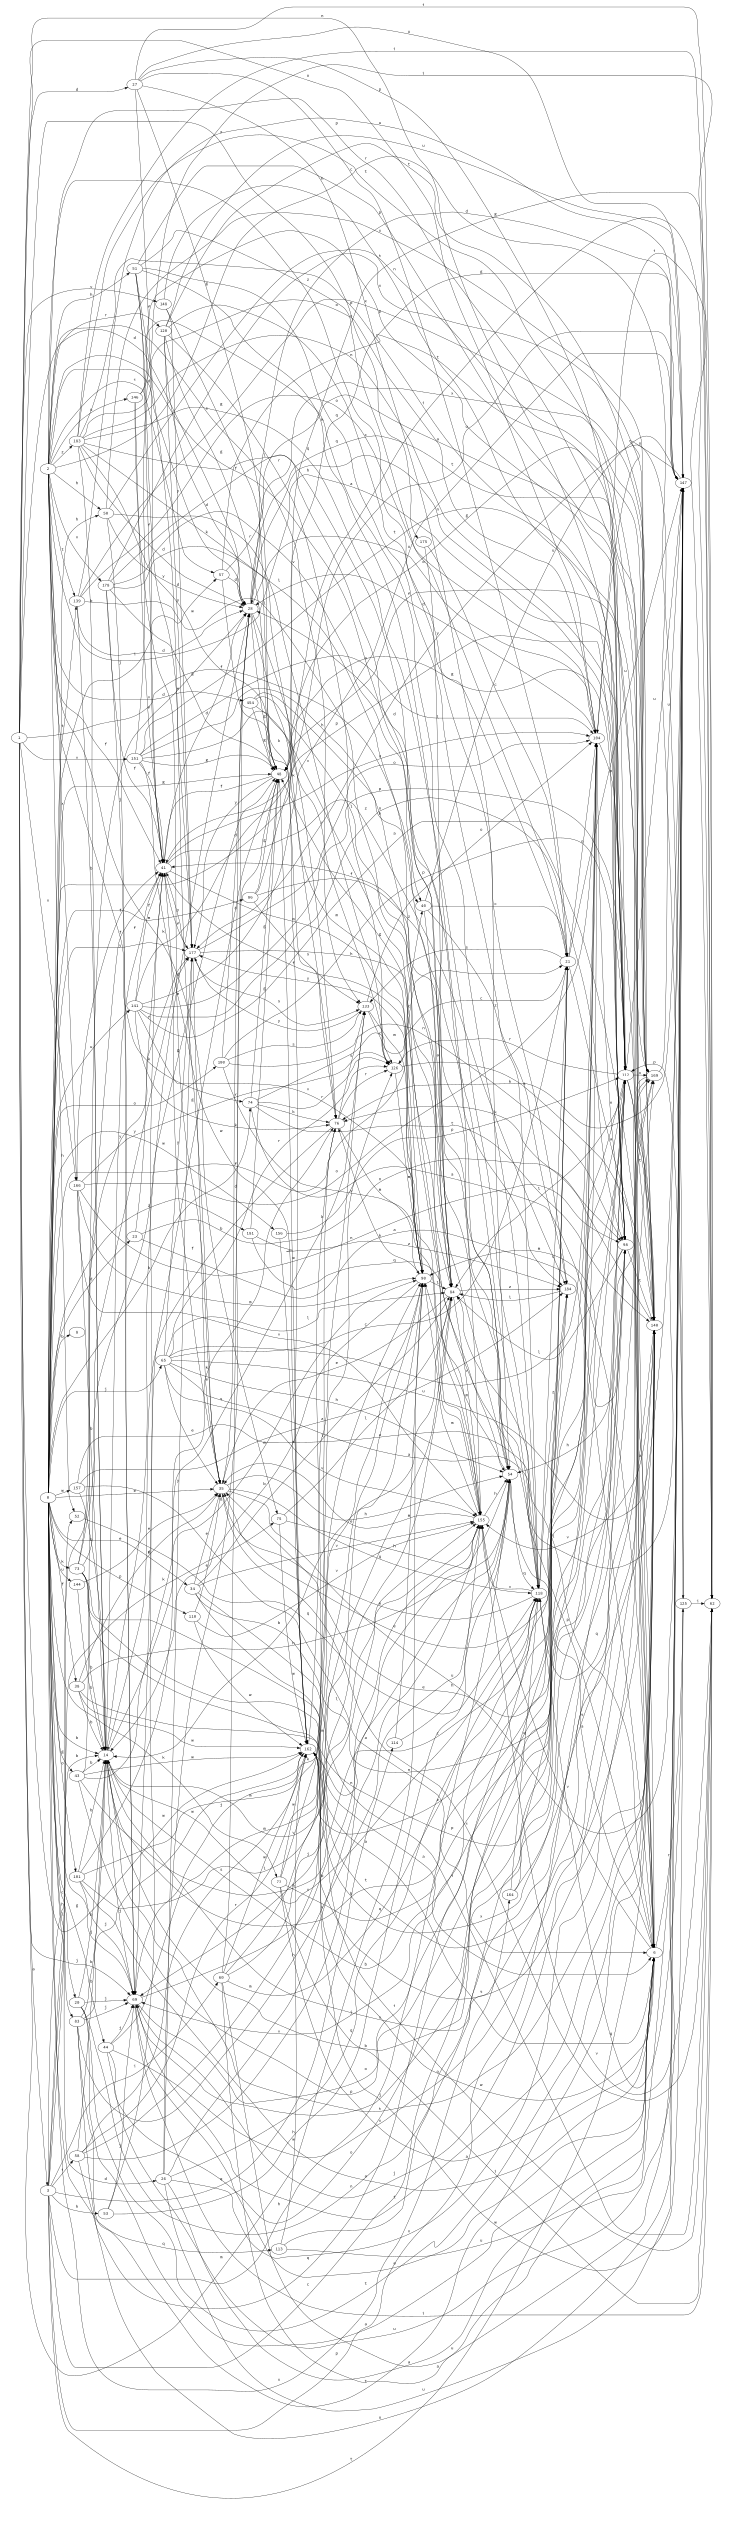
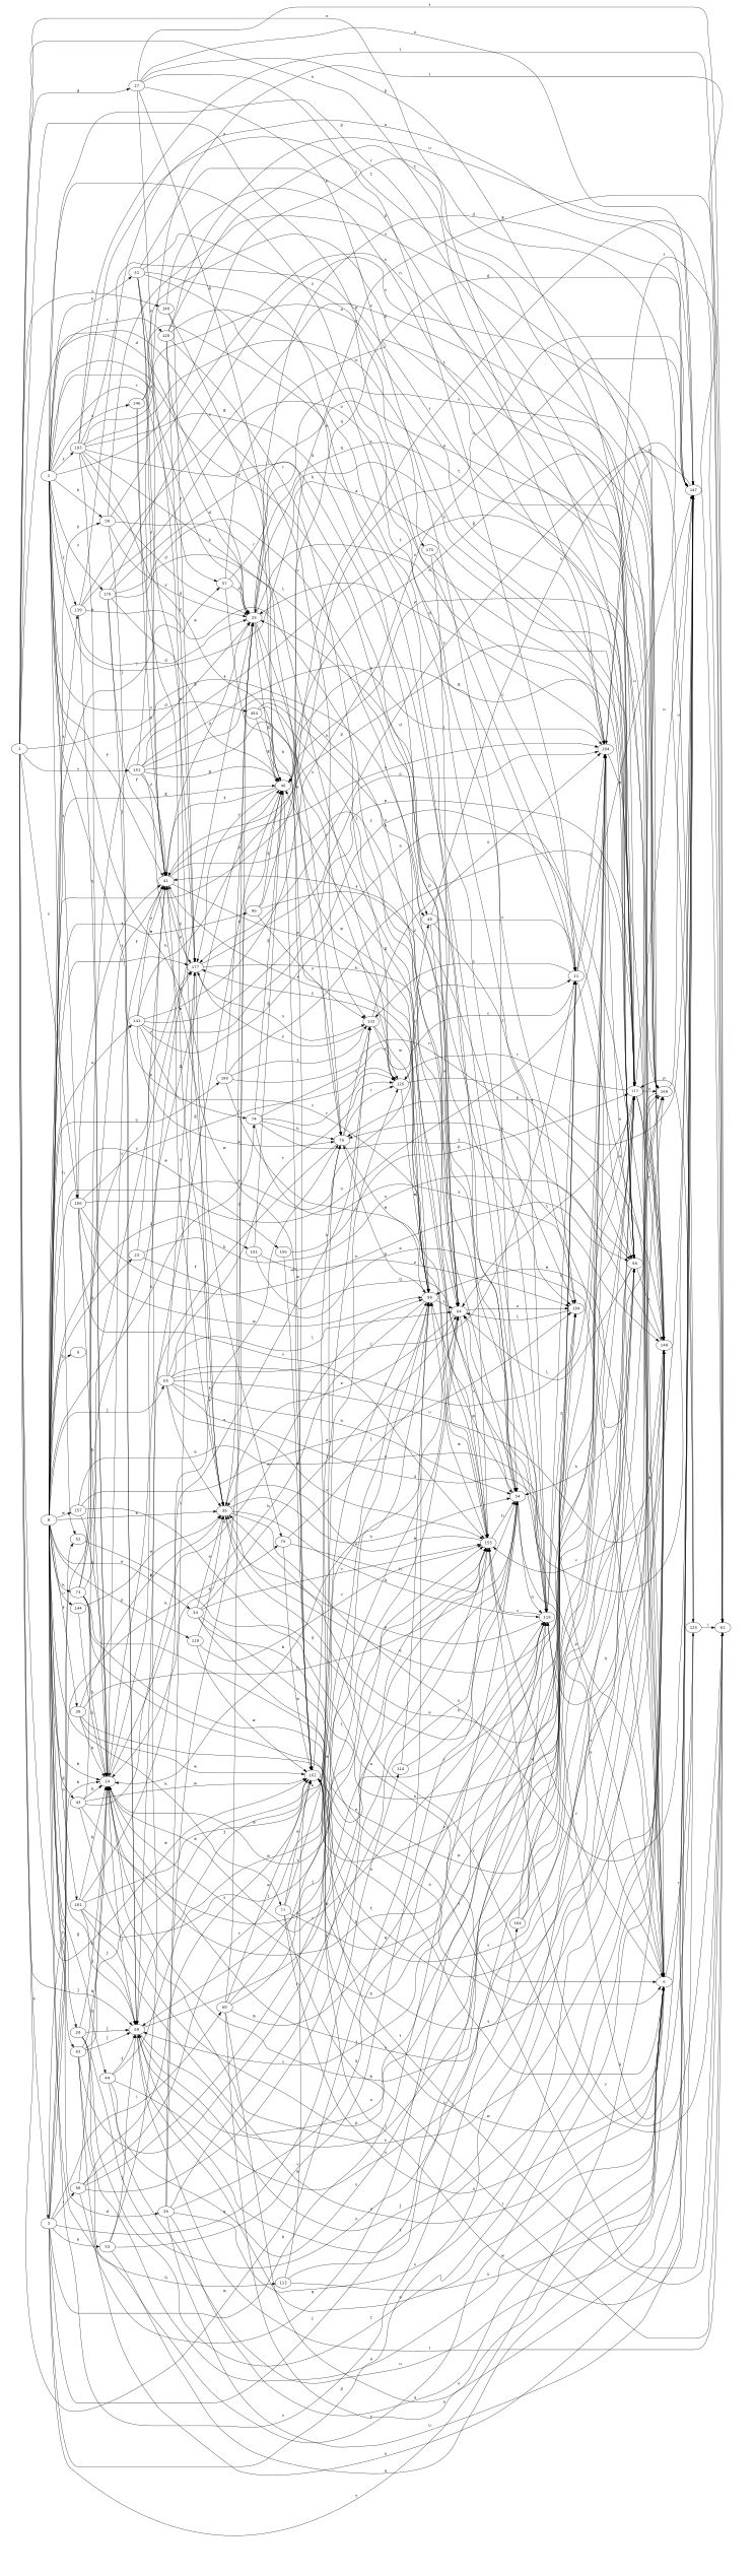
  strict digraph {
    fontname="Source Code Pro"
    rankdir=LR
    node [fontname="Source Code Pro"]
    edge [fontname="Source Code Pro"]
    0
    8
    14
    20
    23
    26
    34
    35
    38
    40
    43
    44
    48
    50
    57
    65
    69
    72
    73
    74
    83
    86
    100
    101
    110
    112
    113
    139
    141
    144
    156
    157
    164
    177
    181
    28
    90
    41
    140
    155
    169
    98
    6
    147
    118
    84
    62
    54
    162
    184
    21
    76
    104
    126
    133
    1
    3
    27
    148
    151
    n61 [label=175]
    166
    52
    75
    53
    58
    60
    114
    2
    51
    120
    125
    146
    n74 [label=454]
    n75 [label=178]
    183
    0 -> 8 [label=b]
    0 -> 14 [label=b]
    0 -> 20 [label=c]
    0 -> 23 [label=d]
    0 -> 26 [label=d]
    0 -> 34 [label=e]
    0 -> 35 [label=e]
    0 -> 38 [label=f]
    0 -> 40 [label=f]
    0 -> 43 [label=g]
    0 -> 44 [label=g]
    0 -> 48 [label=g]
    0 -> 50 [label=h]
    0 -> 57 [label=i]
    0 -> 65 [label=j]
    0 -> 69 [label=j]
    0 -> 72 [label=k]
    0 -> 73 [label=k]
    0 -> 74 [label=k]
    0 -> 83 [label=l]
    0 -> 86 [label=m]
    0 -> 100 [label=o]
    0 -> 101 [label=o]
    0 -> 110 [label=p]
    0 -> 112 [label=p]
    0 -> 113 [label=q]
    0 -> 139 [label=t]
    0 -> 141 [label=u]
    0 -> 144 [label=u]
    0 -> 156 [label=w]
    0 -> 157 [label=w]
    0 -> 164 [label=x]
    0 -> 177 [label=y]
    0 -> 181 [label=z]
    14 -> 69 [label=j]
    14 -> 28 [label=d]
    14 -> 90 [label=m]
    14 -> 41 [label=f]
    14 -> 140 [label=t]
    14 -> 155 [label=v]
    14 -> 169 [label=x]
    20 -> 14 [label=b]
    20 -> 69 [label=j]
    20 -> 140 [label=t]
    20 -> 98 [label=n]
    20 -> 6 [label=a]
    23 -> 41 [label=f]
    23 -> 98 [label=n]
    23 -> 6 [label=a]
    26 -> 48 [label=g]
    26 -> 177 [label=y]
    26 -> 155 [label=v]
    26 -> 169 [label=x]
    26 -> 6 [label=a]
    26 -> 147 [label=u]
    26 -> 118 [label=q]
    34 -> 35 [label=e]
    34 -> 155 [label=v]
    34 -> 98 [label=n]
    34 -> 6 [label=a]
    34 -> 84 [label=l]
    34 -> 62 [label=i]
    35 -> 28 [label=d]
    35 -> 41 [label=f]
    35 -> 147 [label=u]
    35 -> 118 [label=q]
    35 -> 62 [label=i]
    35 -> 54 [label=h]
    38 -> 14 [label=b]
    38 -> 35 [label=e]
    38 -> 140 [label=t]
    38 -> 54 [label=h]
    38 -> 162 [label=w]
    40 -> 147 [label=u]
    40 -> 84 [label=a]
    40 -> 184 [label=z]
    40 -> 21 [label=c]
    43 -> 14 [label=b]
    43 -> 112 [label=p]
    43 -> 41 [label=f]
    43 -> 54 [label=h]
    43 -> 162 [label=w]
    43 -> 76 [label=k]
    44 -> 69 [label=j]
    44 -> 90 [label=m]
    44 -> 169 [label=x]
    44 -> 147 [label=u]
    44 -> 104 [label=o]
    48 -> 177 [label=y]
    48 -> 41 [label=f]
    48 -> 162 [label=w]
    50 -> 69 [label=j]
    50 -> 28 [label=d]
    50 -> 140 [label=t]
    50 -> 169 [label=x]
    50 -> 126 [label=r]
    57 -> 28 [label=d]
    57 -> 140 [label=t]
    57 -> 6 [label=a]
    57 -> 76 [label=k]
    65 -> 35 [label=e]
    65 -> 177 [label=y]
    65 -> 155 [label=v]
    65 -> 6 [label=a]
    65 -> 147 [label=u]
    65 -> 84 [label=l]
    65 -> 54 [label=h]
    65 -> 21 [label=c]
    65 -> 104 [label=o]
    65 -> 126 [label=r]
    69 -> 41 [label=f]
    69 -> 140 [label=t]
    69 -> 155 [label=v]
    69 -> 6 [label=a]
    69 -> 62 [label=i]
    69 -> 104 [label=o]
    72 -> 112 [label=p]
    72 -> 6 [label=a]
    72 -> 62 [label=i]
    72 -> 162 [label=w]
    72 -> 76 [label=k]
    73 -> 14 [label=b]
    73 -> 48 [label=g]
    73 -> 177 [label=y]
    73 -> 28 [label=d]
    73 -> 98 [label=n]
    73 -> 6 [label=a]
    73 -> 62 [label=i]
    74 -> 48 [label=g]
    74 -> 140 [label=t]
    74 -> 6 [label=a]
    74 -> 21 [label=c]
    74 -> 76 [label=k]
    74 -> 126 [label=r]
    83 -> 14 [label=b]
    83 -> 69 [label=j]
    83 -> 140 [label=t]
    83 -> 147 [label=u]
    83 -> 54 [label=h]
    83 -> 162 [label=w]
    86 -> 48 [label=g]
    86 -> 147 [label=u]
    86 -> 184 [label=z]
    86 -> 133 [label=s]
    100 -> 112 [label=p]
    100 -> 28 [label=d]
    100 -> 155 [label=v]
    100 -> 98 [label=n]
    100 -> 133 [label=s]
    101 -> 14 [label=b]
    101 -> 69 [label=j]
    101 -> 90 [label=m]
    101 -> 6 [label=a]
    101 -> 84 [label=l]
    101 -> 133 [label=s]
    110 -> 35 [label=e]
    110 -> 155 [label=v]
    110 -> 162 [label=w]
    112 -> 14 [label=b]
    112 -> 35 [label=e]
    112 -> 69 [label=j]
    112 -> 140 [label=t]
    112 -> 169 [label=x]
    112 -> 6 [label=a]
    112 -> 147 [label=u]
    112 -> 84 [label=l]
    112 -> 126 [label=r]
    113 -> 147 [label=u]
    113 -> 162 [label=w]
    113 -> 104 [label=o]
    139 -> 14 [label=b]
    139 -> 28 [label=d]
    139 -> 169 [label=x]
    139 -> 147 [label=u]
    139 -> 84 [label=l]
    139 -> 104 [label=o]
    141 -> 112 [label=p]
    141 -> 41 [label=f]
    141 -> 155 [label=v]
    141 -> 98 [label=n]
    141 -> 6 [label=a]
    141 -> 147 [label=u]
    141 -> 62 [label=i]
    141 -> 76 [label=k]
    144 -> 14 [label=b]
    144 -> 35 [label=e]
    156 -> 112 [label=p]
    156 -> 162 [label=w]
    157 -> 14 [label=b]
    157 -> 6 [label=a]
    157 -> 147 [label=u]
    157 -> 184 [label=z]
    164 -> 112 [label=p]
    164 -> 140 [label=t]
    164 -> 118 [label=q]
    177 -> 35 [label=e]
    177 -> 41 [label=f]
    177 -> 54 [label=h]
    177 -> 104 [label=o]
    177 -> 133 [label=s]
    181 -> 48 [label=g]
    181 -> 118 [label=q]
    181 -> 184 [label=z]
    28 -> 48 [label=g]
    28 -> 140 [label=t]
    28 -> 169 [label=x]
    28 -> 98 [label=n]
    28 -> 76 [label=k]
    28 -> 104 [label=o]
    28 -> 126 [label=r]
    90 -> 14 [label=b]
    90 -> 177 [label=y]
    90 -> 41 [label=f]
    90 -> 84 [label=l]
    90 -> 76 [label=k]
    41 -> 177 [label=y]
    41 -> 28 [label=d]
    41 -> 90 [label=m]
    41 -> 184 [label=z]
    41 -> 104 [label=o]
    140 -> 41 [label=f]
    140 -> 155 [label=v]
    140 -> 118 [label=q]
    140 -> 76 [label=k]
    155 -> 35 [label=e]
    155 -> 48 [label=g]
    155 -> 69 [label=j]
    155 -> 90 [label=m]
    155 -> 54 [label=h]
    169 -> 48 [label=g]
    169 -> 69 [label=j]
    169 -> 90 [label=m]
    169 -> 147 [label=u]
    98 -> 14 [label=b]
    98 -> 48 [label=g]
    98 -> 140 [label=t]
    98 -> 84 [label=l]
    98 -> 54 [label=h]
    6 -> 155 [label=v]
    6 -> 84 [label=l]
    6 -> 162 [label=w]
    6 -> 125 [label=r]
    147 -> 48 [label=g]
    147 -> 28 [label=d]
    147 -> 76 [label=k]
    147 -> 104 [label=o]
    118 -> 14 [label=b]
    118 -> 35 [label=e]
    118 -> 28 [label=d]
    118 -> 41 [label=f]
    118 -> 155 [label=v]
    118 -> 184 [label=z]
    118 -> 21 [label=c]
    84 -> 14 [label=b]
    84 -> 35 [label=e]
    84 -> 155 [label=v]
    84 -> 184 [label=z]
    62 -> 48 [label=g]
    62 -> 155 [label=v]
    54 -> 90 [label=m]
    54 -> 6 [label=a]
    54 -> 118 [label=q]
    162 -> 69 [label=j]
    162 -> 140 [label=t]
    162 -> 169 [label=x]
    162 -> 184 [label=z]
    162 -> 21 [label=c]
    162 -> 76 [label=k]
    184 -> 35 [label=e]
    184 -> 84 [label=l]
    21 -> 69 [label=j]
    21 -> 6 [label=a]
    21 -> 147 [label=u]
    21 -> 104 [label=o]
    21 -> 133 [label=s]
    76 -> 14 [label=b]
    76 -> 90 [label=m]
    76 -> 126 [label=r]
    76 -> 133 [label=s]
    104 -> 14 [label=b]
    104 -> 112 [label=p]
    104 -> 28 [label=d]
    104 -> 98 [label=n]
    104 -> 62 [label=i]
    126 -> 90 [label=m]
    126 -> 140 [label=t]
    126 -> 21 [label=c]
    133 -> 177 [label=y]
    133 -> 90 [label=m]
    133 -> 104 [label=o]
    133 -> 126 [label=r]
    1 -> 40 [label=f]
    1 -> 69 [label=j]
    1 -> 28 [label=d]
    1 -> 90 [label=m]
    1 -> 98 [label=n]
    1 -> 162 [label=w]
    1 -> 104 [label=o]
    1 -> 3 [label=a]
    1 -> 27 [label=d]
    1 -> 148 [label=v]
    1 -> 151 [label=v]
    1 -> n61 [label=x]
    1 -> 166 [label=x]
    3 -> 14 [label=b]
    3 -> 112 [label=p]
    3 -> 177 [label=y]
    3 -> 140 [label=t]
    3 -> 54 [label=h]
    3 -> 21 [label=c]
    3 -> 52 [label=h]
    3 -> 75 [label=k]
    3 -> 53 [label=h]
    3 -> 58 [label=i]
    3 -> 60 [label=i]
    3 -> 114 [label=q]
    27 -> 48 [label=g]
    27 -> 112 [label=p]
    27 -> 41 [label=f]
    27 -> 147 [label=u]
    27 -> 62 [label=i]
    27 -> 54 [label=h]
    27 -> 21 [label=c]
    148 -> 48 [label=g]
    148 -> 177 [label=y]
    148 -> 98 [label=n]
    151 -> 48 [label=g]
    151 -> 41 [label=f]
    151 -> 140 [label=t]
    151 -> 155 [label=v]
    151 -> 62 [label=i]
    151 -> 54 [label=h]
    151 -> 162 [label=w]
    151 -> 104 [label=o]
    n61 -> 84 [label=l]
    n61 -> 21 [label=c]
    166 -> 14 [label=b]
    166 -> 90 [label=m]
    166 -> 41 [label=f]
    166 -> 155 [label=v]
    166 -> 98 [label=n]
    166 -> 104 [label=o]
    166 -> 126 [label=r]
    52 -> 118 [label=q]
    75 -> 84 [label=l]
    75 -> 54 [label=h]
    75 -> 162 [label=w]
    53 -> 48 [label=g]
    53 -> 69 [label=j]
-   53 -> 155 [label=h]
+   53 -> 155 [label=v]
+   53 -> 6 [label=a]
    58 -> 14 [label=b]
    58 -> 90 [label=m]
    58 -> 155 [label=v]
    58 -> 118 [label=q]
    58 -> 126 [label=r]
    58 -> 133 [label=s]
    60 -> 28 [label=d]
    60 -> 90 [label=m]
    60 -> 6 [label=a]
    60 -> 147 [label=u]
    60 -> 118 [label=q]
    60 -> 84 [label=l]
    60 -> 162 [label=w]
    114 -> 90 [label=m]
    114 -> 54 [label=h]
    2 -> 40 [label=f]
    2 -> 50 [label=h]
    2 -> 57 [label=i]
    2 -> 74 [label=k]
    2 -> 112 [label=p]
    2 -> 139 [label=t]
    2 -> 28 [label=d]
    2 -> 41 [label=f]
    2 -> 6 [label=a]
    2 -> 184 [label=z]
    2 -> 133 [label=s]
    2 -> 166 [label=x]
    2 -> 52 [label=h]
    2 -> 75 [label=k]
    2 -> 51 [label=h]
    2 -> 120 [label=r]
    2 -> 125 [label=r]
    2 -> 146 [label=u]
    2 -> n74 [label=v]
    2 -> n75 [label=x]
    2 -> 183 [label=z]
    51 -> 35 [label=e]
    51 -> 112 [label=p]
    51 -> 177 [label=y]
    51 -> 41 [label=f]
    51 -> 118 [label=q]
    51 -> 54 [label=h]
    51 -> 21 [label=c]
-   120 -> 48 [label=g]
    120 -> 177 [label=y]
    120 -> 28 [label=d]
    120 -> 140 [label=t]
    120 -> 147 [label=u]
    120 -> 21 [label=c]
    120 -> 126 [label=r]
    125 -> 112 [label=p]
    125 -> 177 [label=y]
    125 -> 118 [label=q]
    125 -> 62 [label=i]
    125 -> 162 [label=w]
    146 -> 35 [label=e]
    146 -> 112 [label=p]
    146 -> 41 [label=f]
    146 -> 118 [label=q]
    n74 -> 48 [label=g]
    n74 -> 90 [label=m]
    n74 -> 84 [label=l]
    n74 -> 54 [label=h]
    n75 -> 48 [label=g]
    n75 -> 69 [label=j]
    n75 -> 41 [label=f]
    n75 -> 155 [label=v]
    n75 -> 169 [label=x]
    n75 -> 84 [label=l]
    n75 -> 54 [label=h]
    183 -> 14 [label=b]
    183 -> 112 [label=p]
    183 -> 28 [label=d]
    183 -> 140 [label=t]
    183 -> 98 [label=n]
    183 -> 118 [label=q]
    183 -> 84 [label=l]
    183 -> 62 [label=i]
    183 -> 162 [label=w]
    183 -> 76 [label=k]
    183 -> 104 [label=o]
  }
